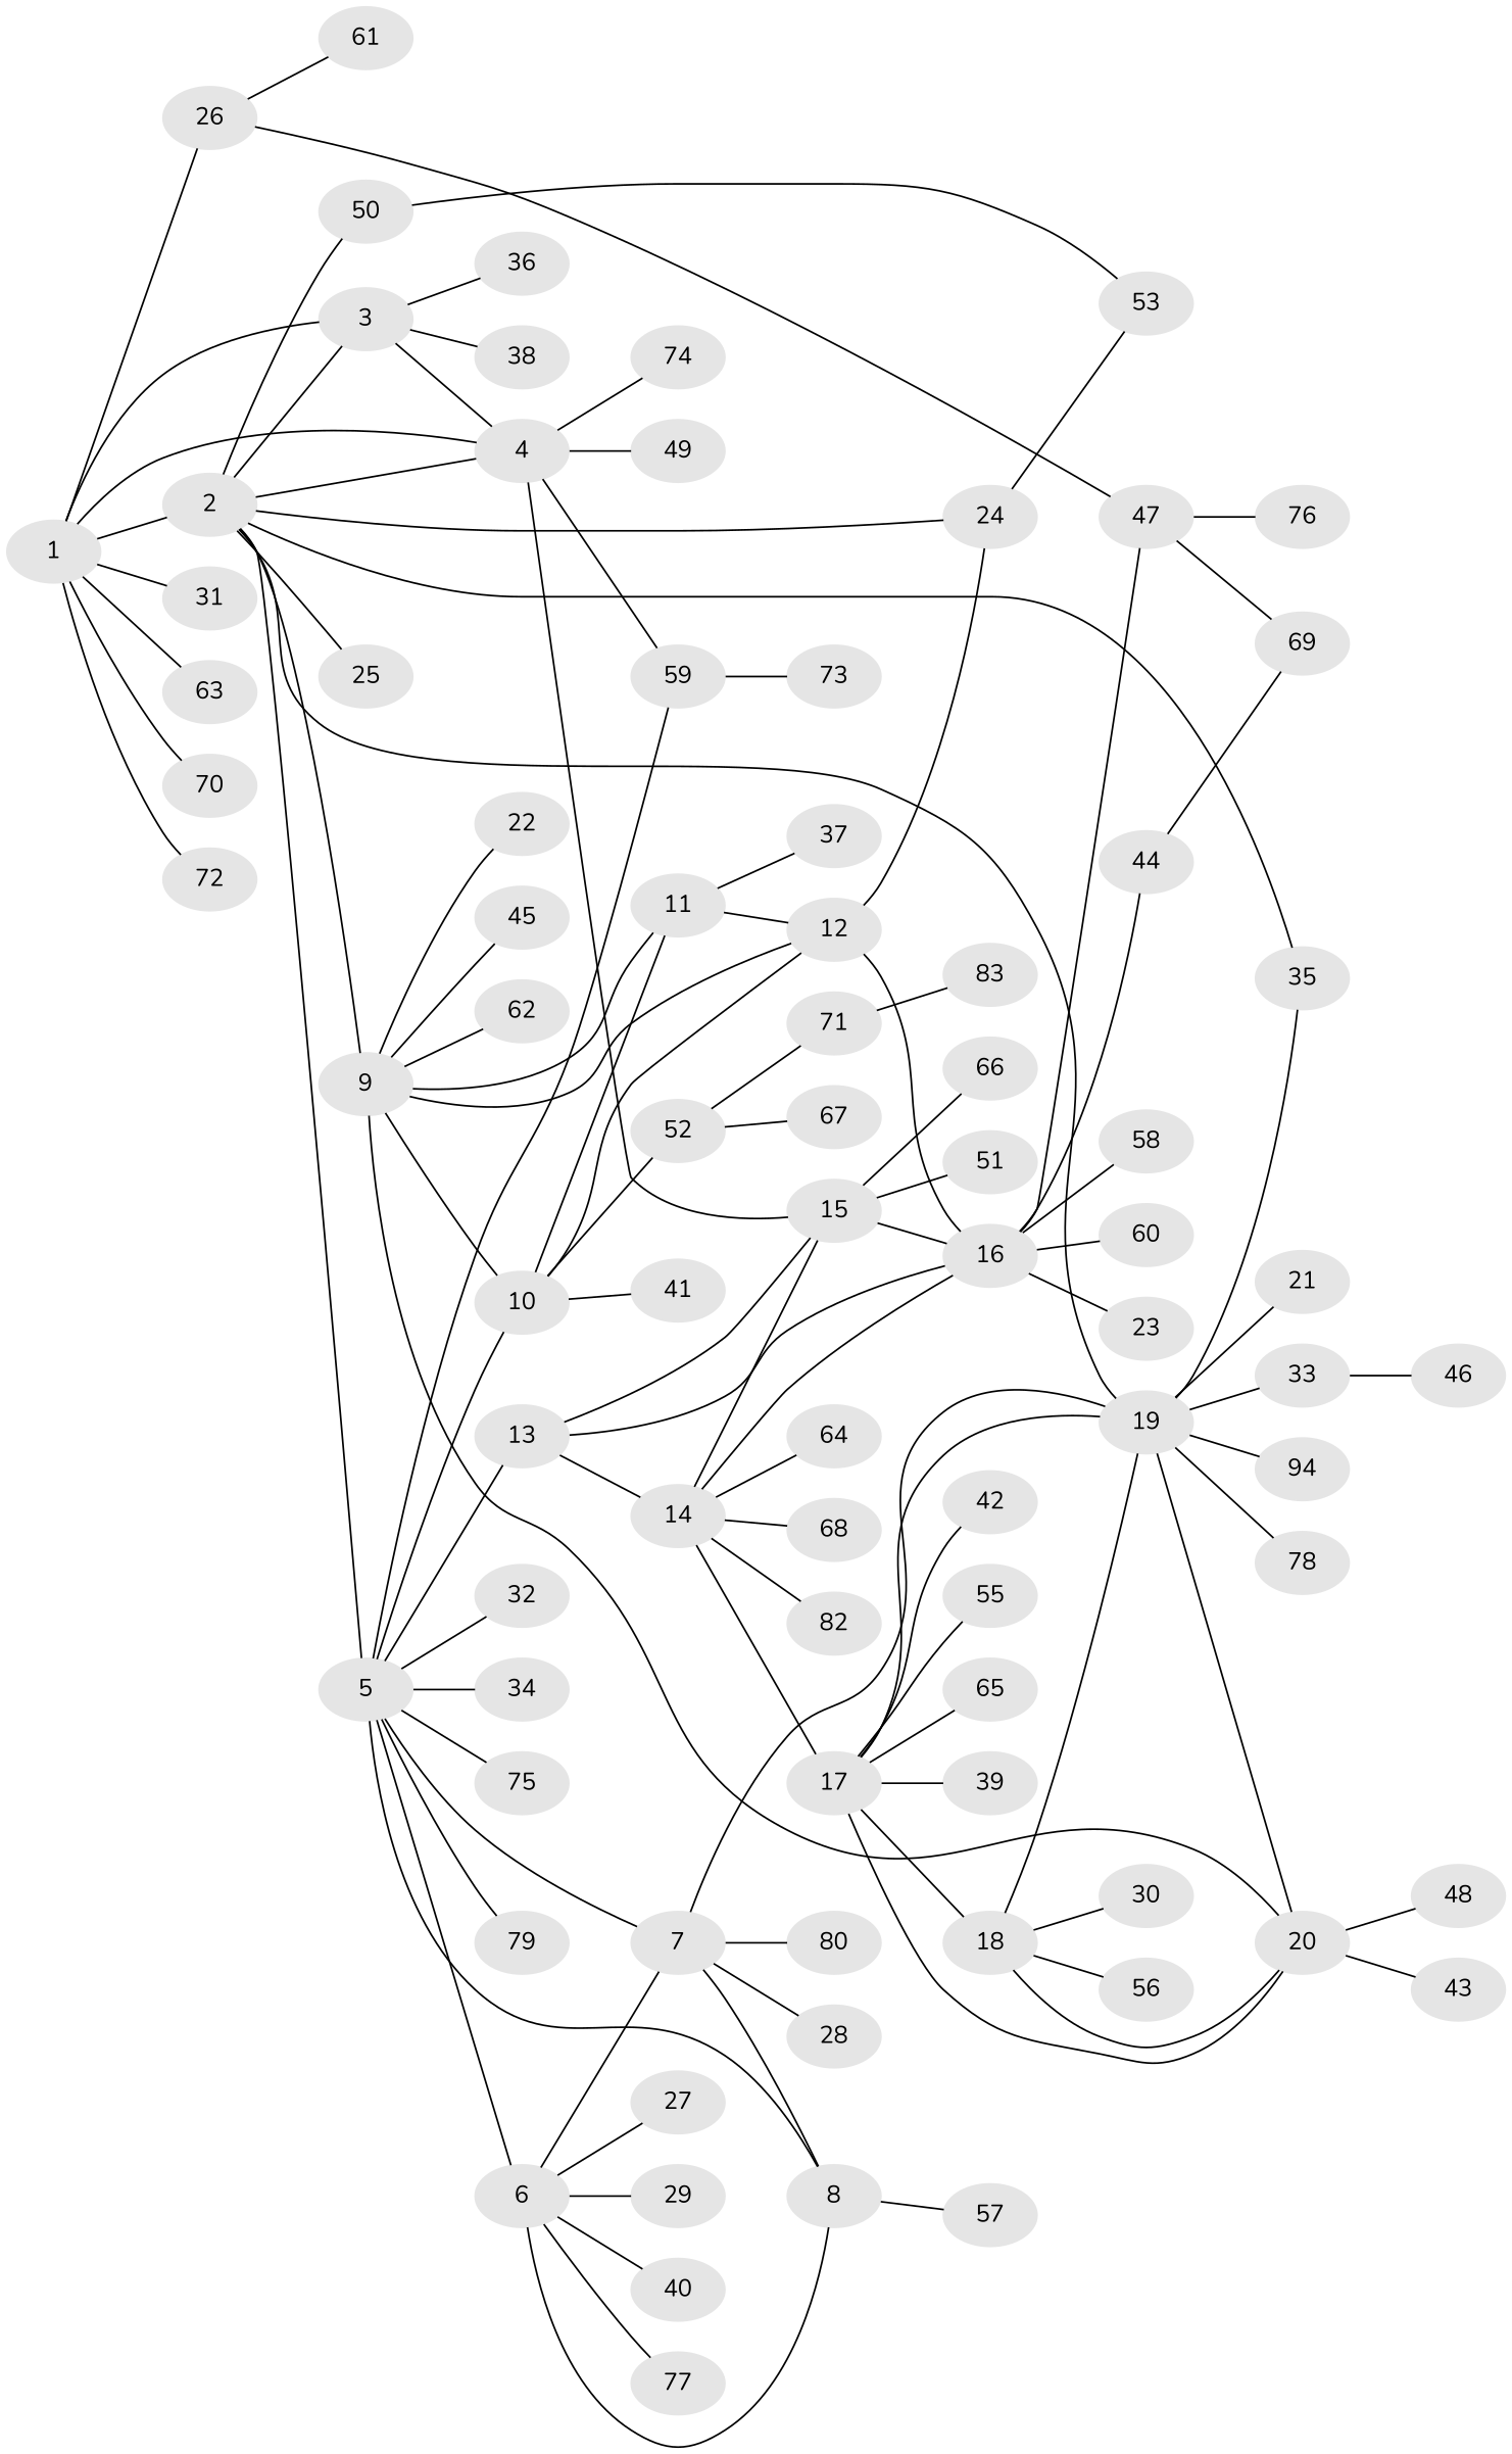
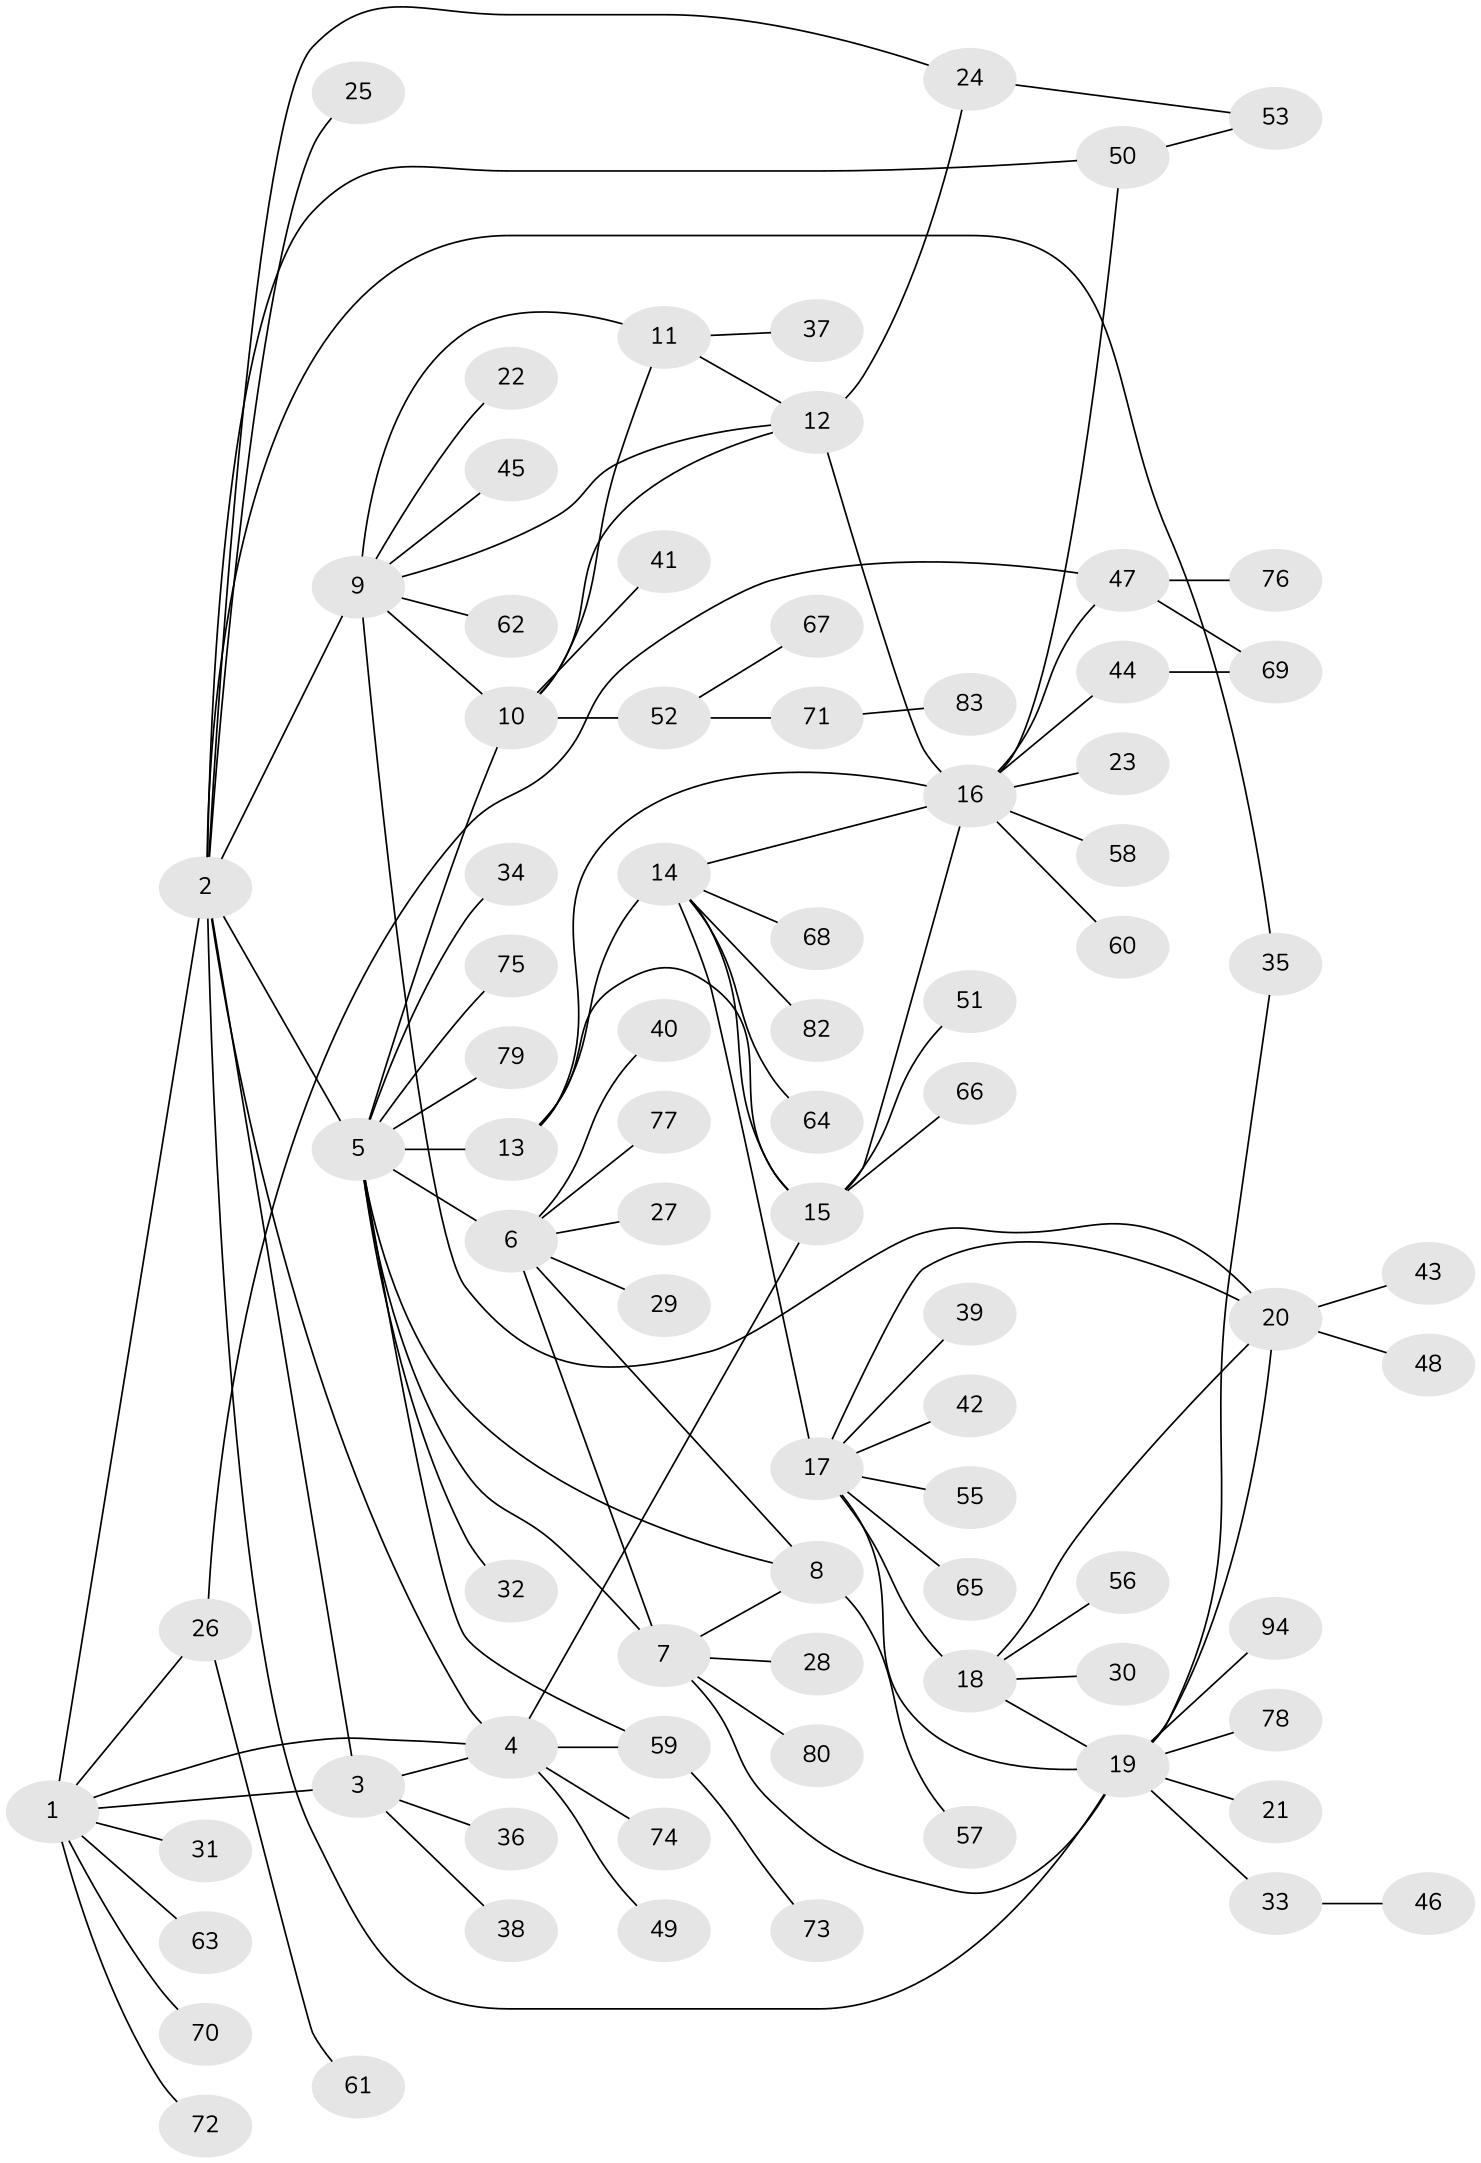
  graph {
    fontname=Nunito
    rankdir=LR
    node [color=gray90 fontname=Nunito style=filled]
    edge [fontname=Nunito]
    1
    2
    3
    4
    26
    31
    63
    70
    72
    5
    9
    19
    24
    25
    35
    50
    36
    38
    15
    49
    59
    74
    47
    61
    6
    7
    8
    10
    13
    32
    34
    75
    79
    11
    12
    20
    22
    45
    62
    21
    33
    n42 [label=94]
    78
    53
    16
    51
    66
    73
    27
    29
    40
    77
    28
    80
    57
    41
    52
    14
    37
    43
    48
    67
    71
    23
    44
    58
    60
    17
    64
    68
    82
    18
    39
    42
    55
    65
    69
    76
    30
    56
    46
    83
    1 -- 2
    1 -- 3
    1 -- 4
    1 -- 26
    1 -- 31
    1 -- 63
    1 -- 70
    1 -- 72
    2 -- 3
    2 -- 4
    2 -- 5
    2 -- 9
    2 -- 19
    2 -- 24
    2 -- 25
    2 -- 35
    2 -- 50
    3 -- 4
    3 -- 36
    3 -- 38
    4 -- 15
    4 -- 49
    4 -- 59
    4 -- 74
    26 -- 47
    26 -- 61
    5 -- 59
    5 -- 6
    5 -- 7
    5 -- 8
    5 -- 10
    5 -- 13
    5 -- 32
    5 -- 34
    5 -- 75
    5 -- 79
    9 -- 10
    9 -- 11
    9 -- 12
    9 -- 20
    9 -- 22
    9 -- 45
    9 -- 62
    19 -- 35
    19 -- 20
    19 -- 21
    19 -- 33
    19 -- n42
    19 -- 78
    24 -- 53
    50 -- 53
    15 -- 16
    15 -- 51
    15 -- 66
    59 -- 73
    47 -- 69
    47 -- 76
    6 -- 7
    6 -- 8
    6 -- 27
    6 -- 29
    6 -- 40
    6 -- 77
    7 -- 19
    7 -- 8
    7 -- 28
    7 -- 80
    8 -- 57
    10 -- 11
    10 -- 12
    10 -- 41
    10 -- 52
    13 -- 15
    13 -- 16
    13 -- 14
    11 -- 12
    11 -- 37
    12 -- 24
    12 -- 16
    20 -- 43
    20 -- 48
    33 -- 46
+   16 -- 50
    16 -- 47
    16 -- 23
    16 -- 44
    16 -- 58
    16 -- 60
    52 -- 67
    52 -- 71
    14 -- 15
    14 -- 16
    14 -- 17
    14 -- 64
    14 -- 68
    14 -- 82
    71 -- 83
    44 -- 69
    17 -- 19
    17 -- 20
    17 -- 18
    17 -- 39
    17 -- 42
    17 -- 55
    17 -- 65
    18 -- 19
    18 -- 20
    18 -- 30
    18 -- 56
  }
